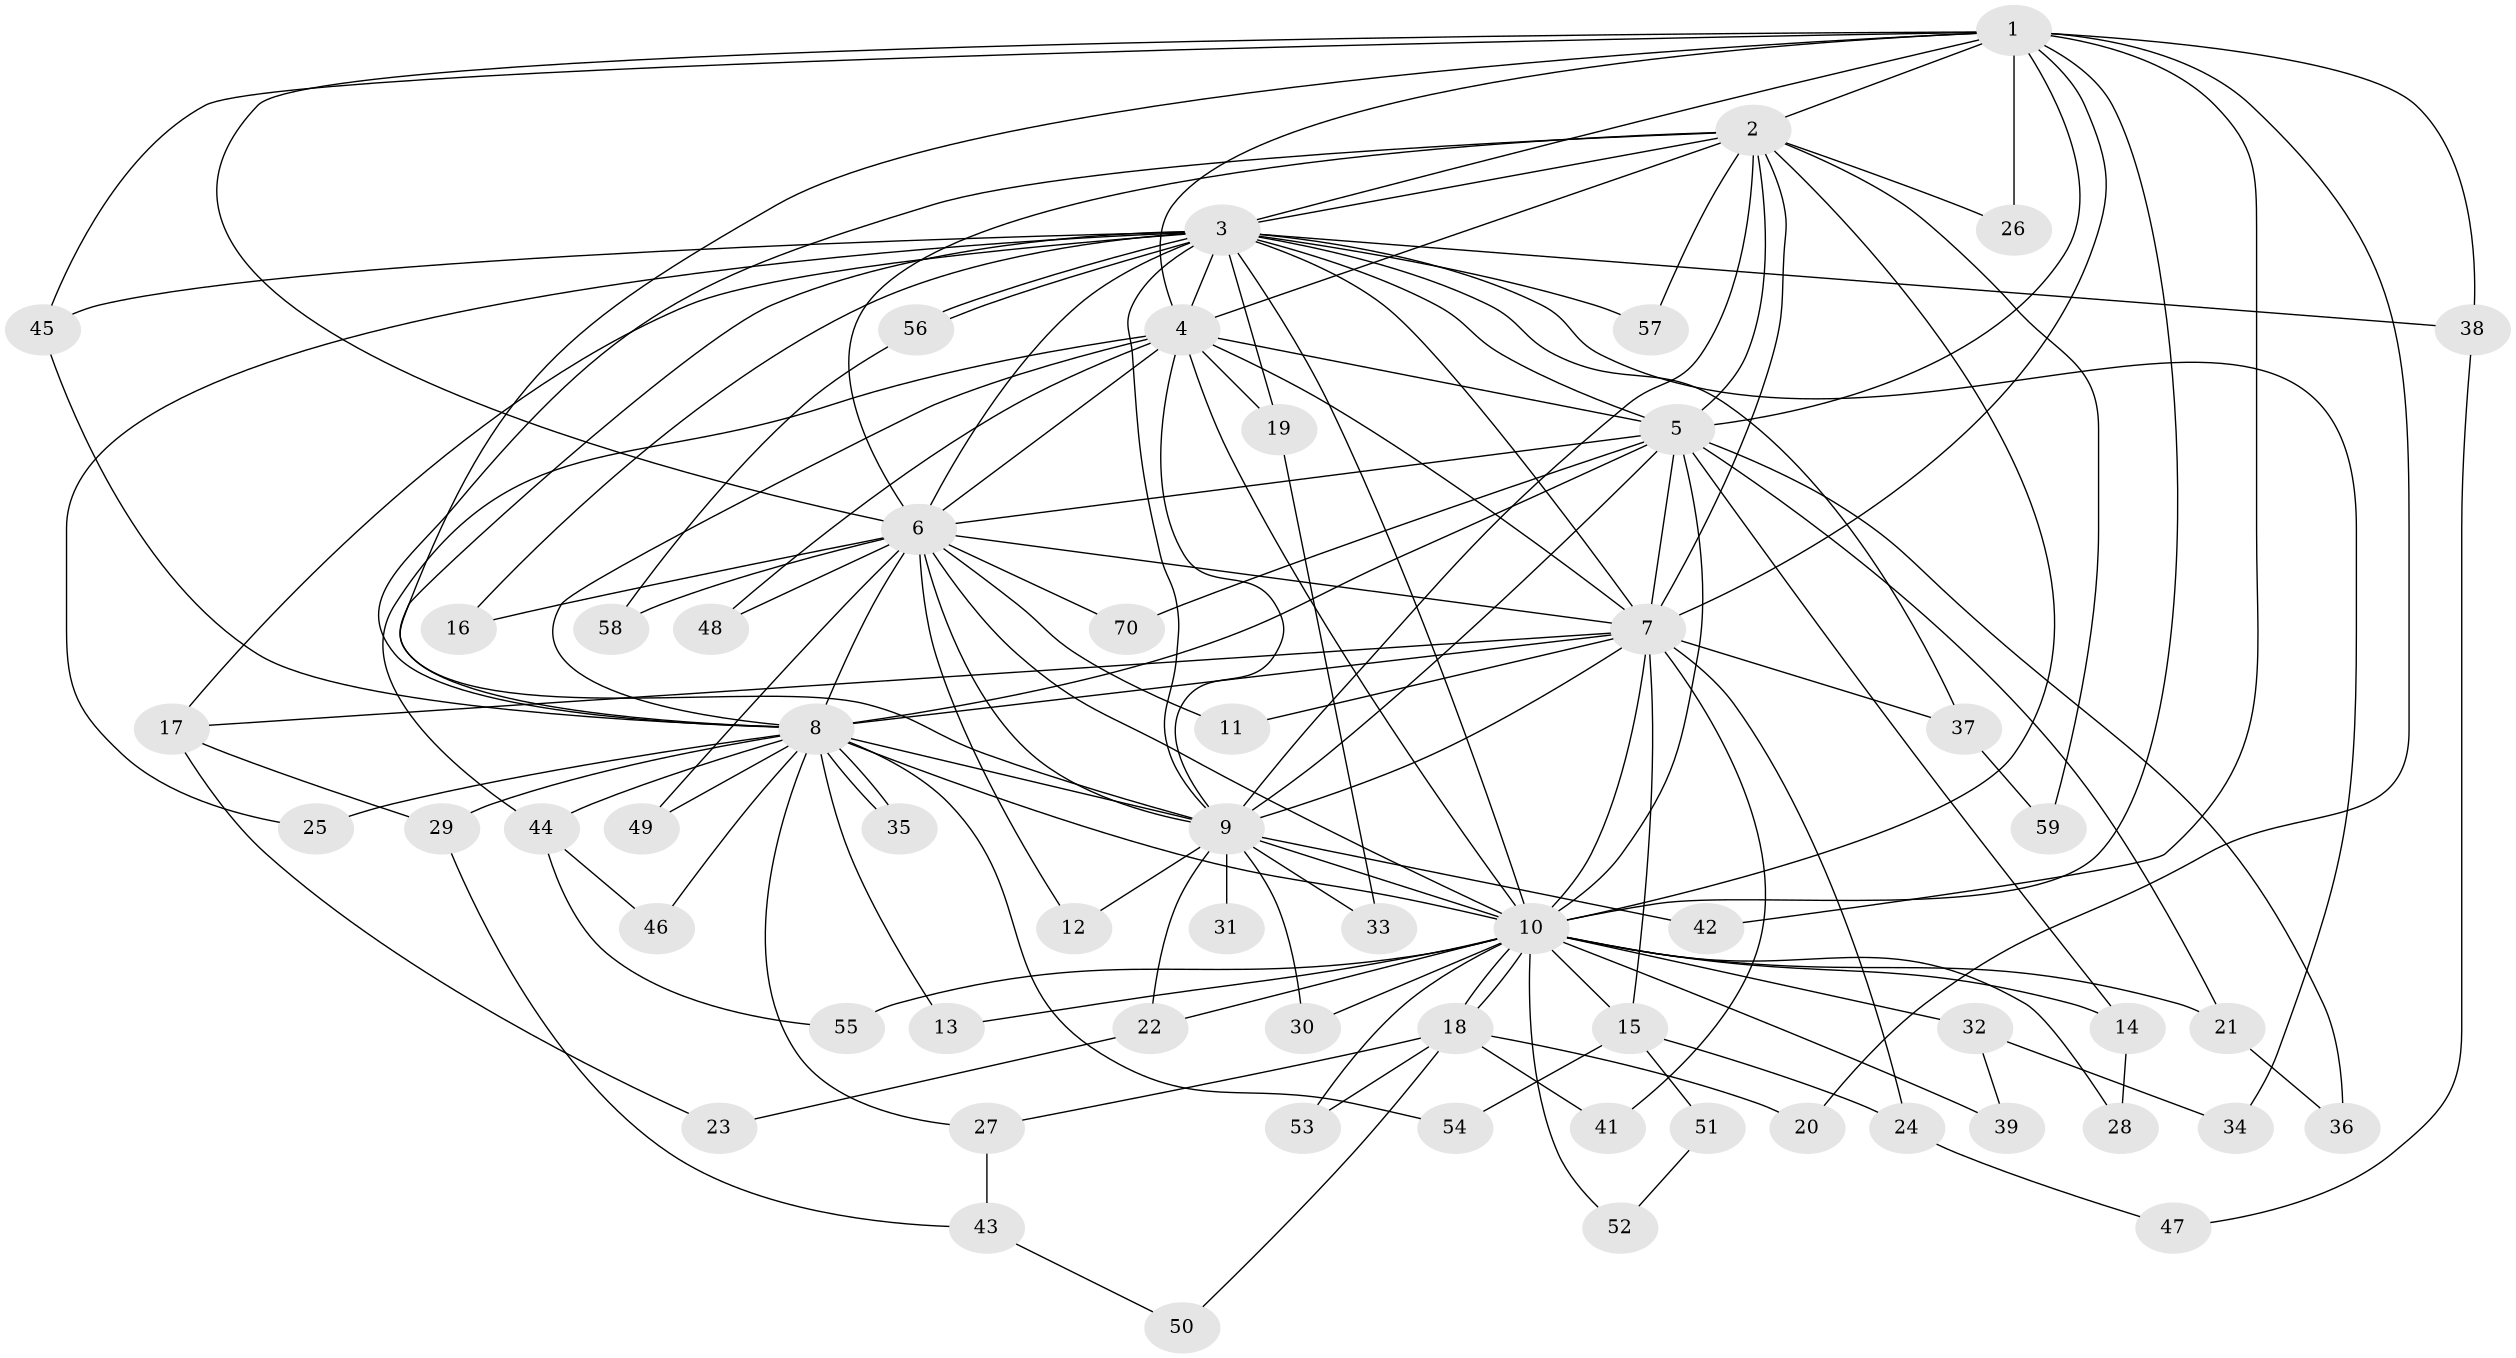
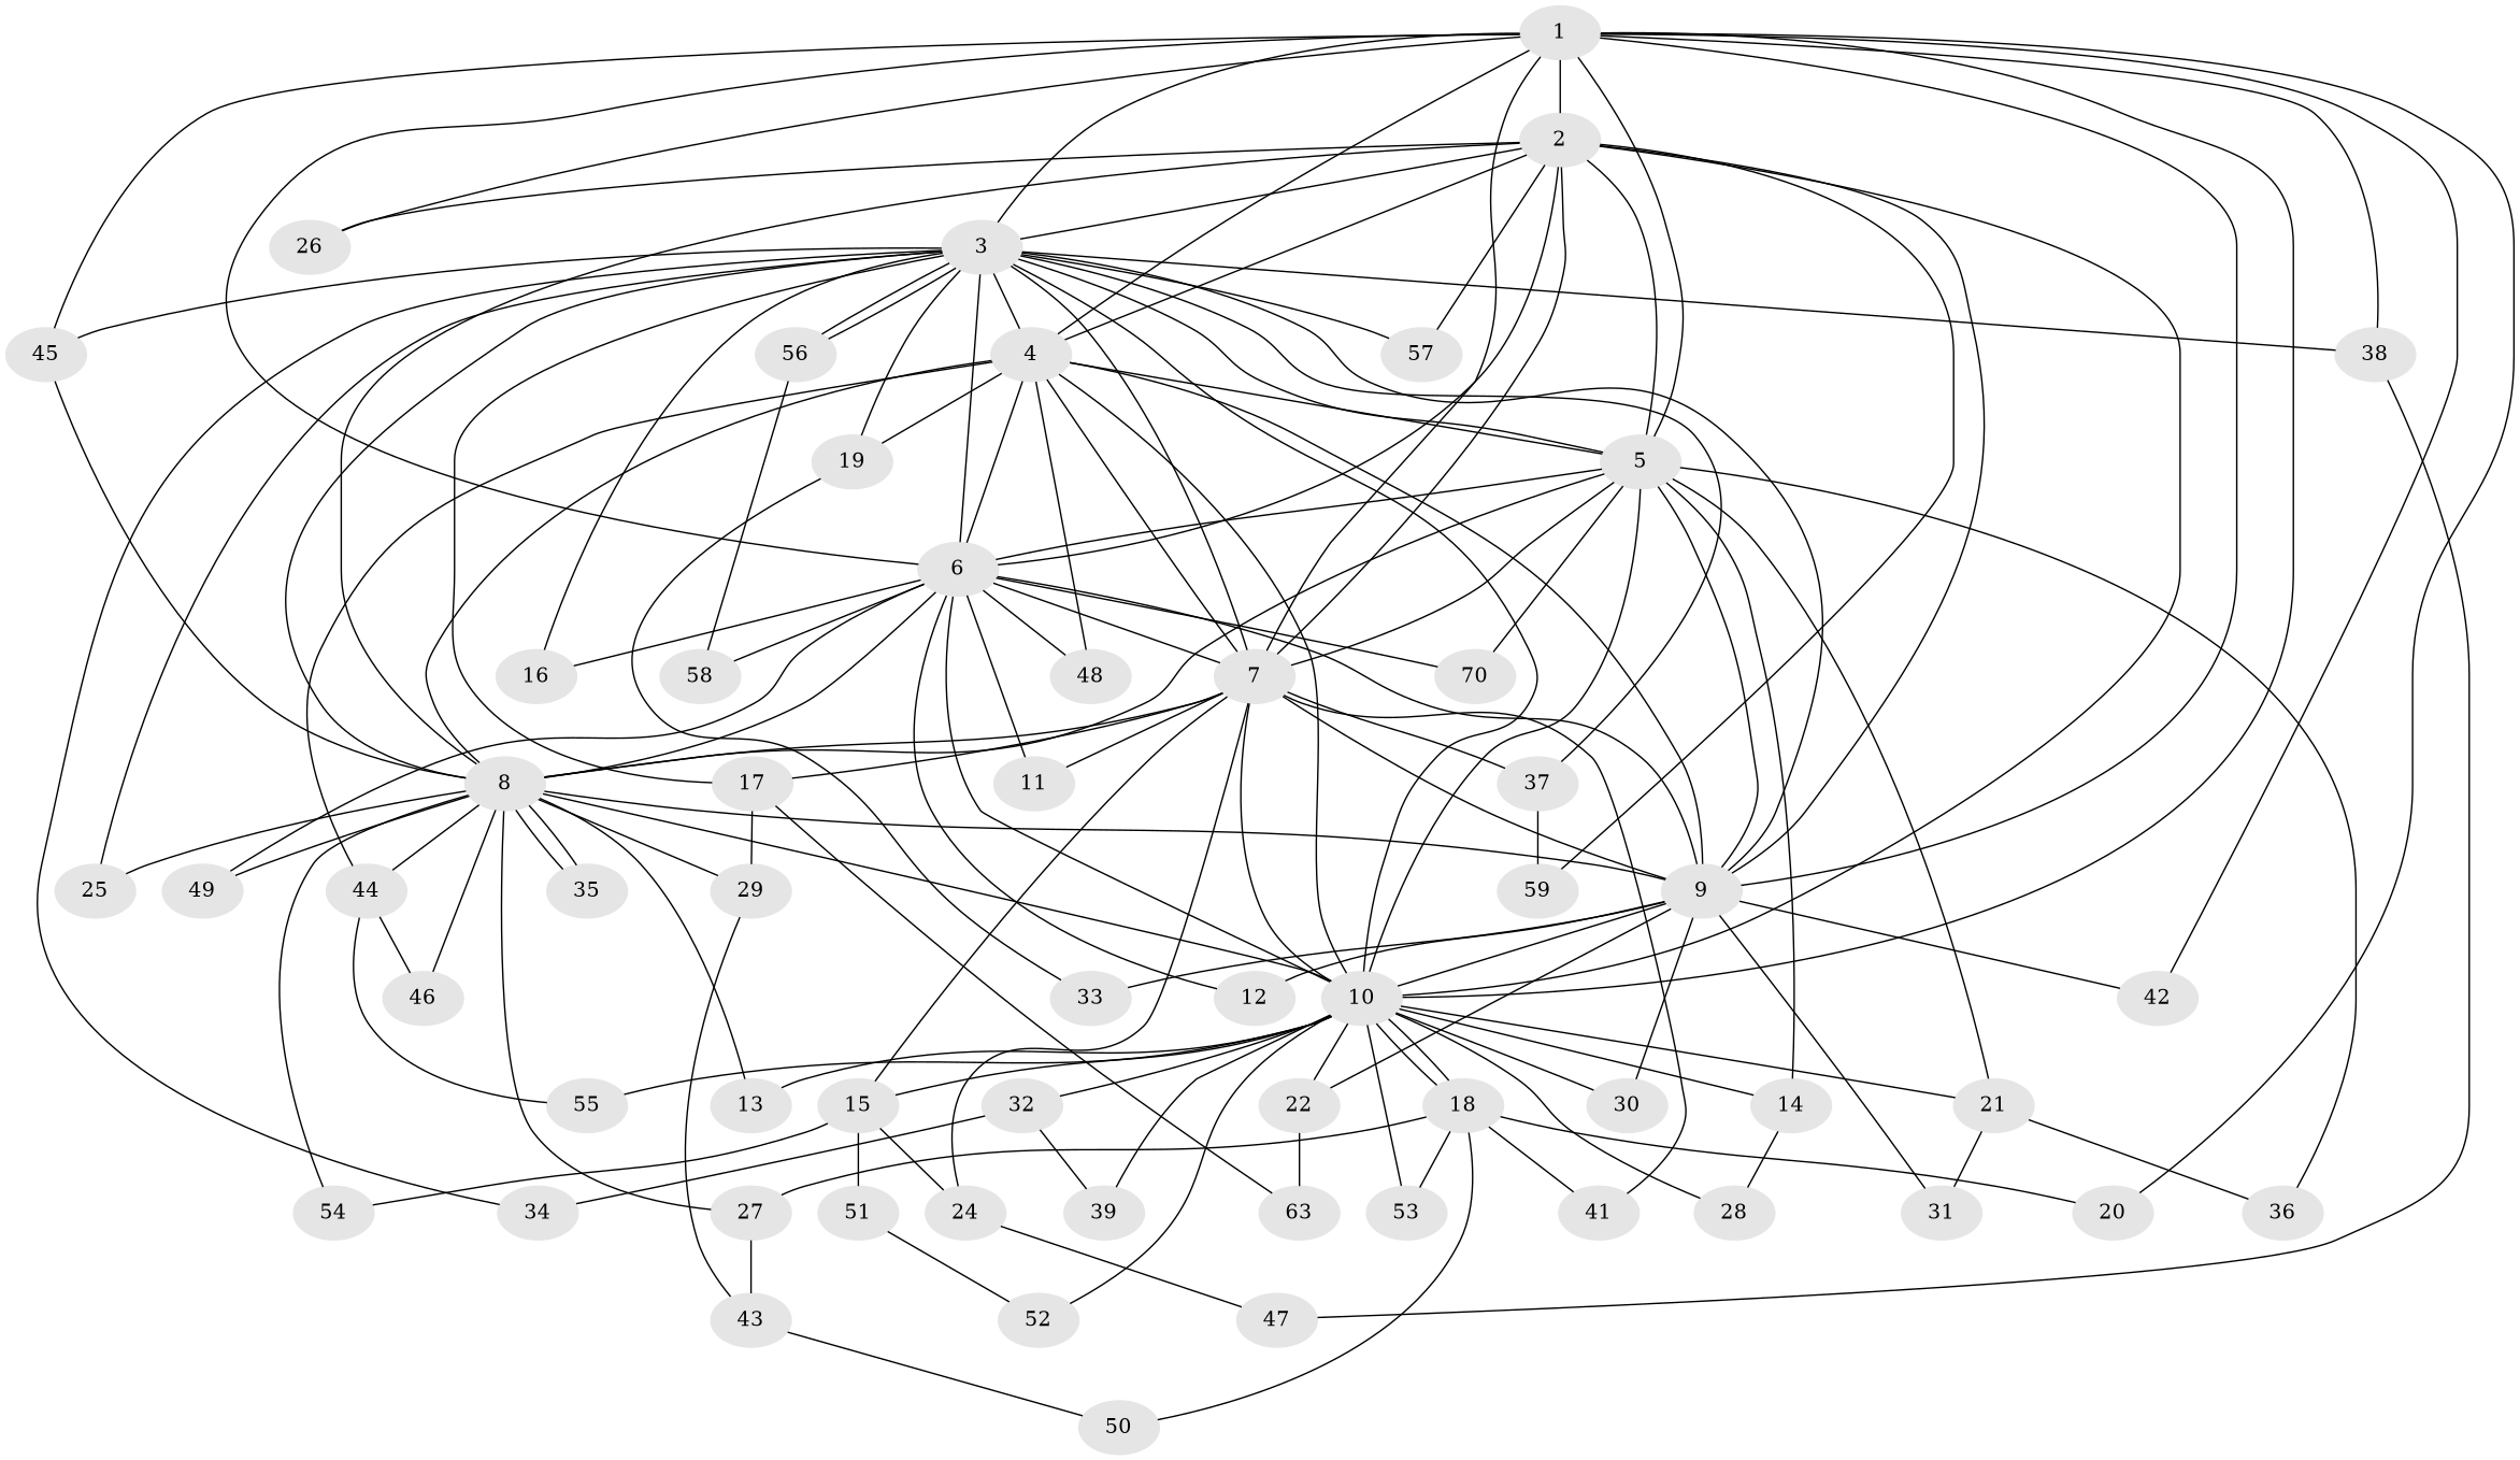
  graph {
    node [color=gray90 style=filled]
    1
    2
    3
    4
    5
    6
    7
    9
    10
    20
    26
    38
    42
    45
    8
    57
    59
    16
    17
    19
    25
    34
    37
    56
    44
    48
    14
    21
    36
    n30 [label=70]
    11
    12
    49
    58
    15
    24
    41
    13
    27
    29
    35
    46
    54
    22
    30
    31
    33
    32
    18
    28
    39
    52
    53
    55
    47
-   23
+   23 [label=63]
    51
    43
    50
    1 -- 2
    1 -- 3
    1 -- 4
    1 -- 5
    1 -- 6
    1 -- 7
    1 -- 9
    1 -- 10
    1 -- 20
    1 -- 26
    1 -- 38
    1 -- 42
    1 -- 45
    2 -- 3
    2 -- 4
    2 -- 5
    2 -- 6
    2 -- 7
    2 -- 9
    2 -- 10
    2 -- 26
    2 -- 8
    2 -- 57
    2 -- 59
    3 -- 4
    3 -- 5
    3 -- 6
    3 -- 7
    3 -- 9
    3 -- 10
    3 -- 38
    3 -- 45
    3 -- 8
    3 -- 57
    3 -- 16
    3 -- 17
    3 -- 19
    3 -- 25
    3 -- 34
    3 -- 37
    3 -- 56
    3 -- 56
    4 -- 5
    4 -- 6
    4 -- 7
    4 -- 9
    4 -- 10
    4 -- 8
    4 -- 19
    4 -- 44
    4 -- 48
    5 -- 6
    5 -- 7
    5 -- 9
    5 -- 10
    5 -- 8
    5 -- 14
    5 -- 21
    5 -- 36
    5 -- n30
    6 -- 7
    6 -- 9
    6 -- 10
    6 -- 8
    6 -- 16
    6 -- 48
    6 -- n30
    6 -- 11
    6 -- 12
    6 -- 49
    6 -- 58
    7 -- 9
    7 -- 10
    7 -- 8
    7 -- 17
    7 -- 37
    7 -- 11
    7 -- 15
    7 -- 24
    7 -- 41
    9 -- 10
    9 -- 42
    9 -- 12
    9 -- 22
    9 -- 30
    9 -- 31
    9 -- 33
    10 -- 14
    10 -- 21
    10 -- 15
    10 -- 13
    10 -- 22
    10 -- 30
    10 -- 32
    10 -- 18
    10 -- 18
    10 -- 28
    10 -- 39
    10 -- 52
    10 -- 53
    10 -- 55
    38 -- 47
    45 -- 8
    8 -- 9
    8 -- 10
    8 -- 25
    8 -- 44
    8 -- 49
    8 -- 13
    8 -- 27
    8 -- 29
    8 -- 35
    8 -- 35
    8 -- 46
    8 -- 54
    17 -- 29
    17 -- 23
    19 -- 33
    37 -- 59
    56 -- 58
    44 -- 46
    44 -- 55
    14 -- 28
    21 -- 36
+   21 -- 31
    15 -- 24
    15 -- 54
    15 -- 51
    24 -- 47
    27 -- 43
    29 -- 43
    22 -- 23
    32 -- 34
    32 -- 39
    18 -- 20
    18 -- 41
    18 -- 27
    18 -- 53
    18 -- 50
    51 -- 52
    43 -- 50
  }
